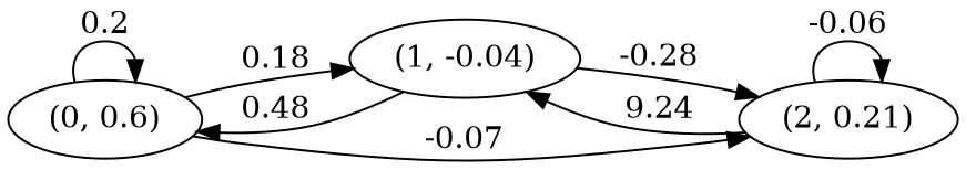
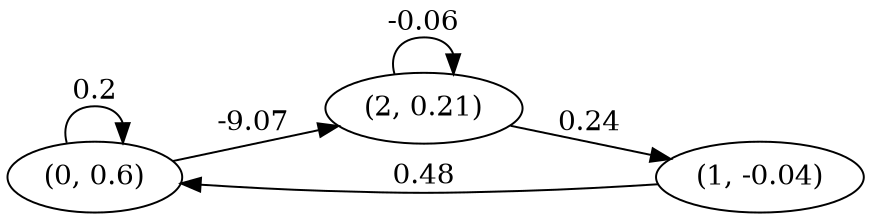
  digraph {
    rankdir=LR
    n1 [label="(0, 0.6)"]
    n2 [label="(1, -0.04)"]
    n3 [label="(2, 0.21)"]
    n1 -> n1 [label=0.2]
-   n1 -> n2 [label=0.18]
-   n1 -> n3 [label=-0.07]
+   n1 -> n3 [label=-9.07]
    n2 -> n1 [label=0.48]
-   n2 -> n3 [label=-0.28]
-   n3 -> n2 [label=9.24]
+   n3 -> n2 [label=0.24]
    n3 -> n3 [label=-0.06]
  }
